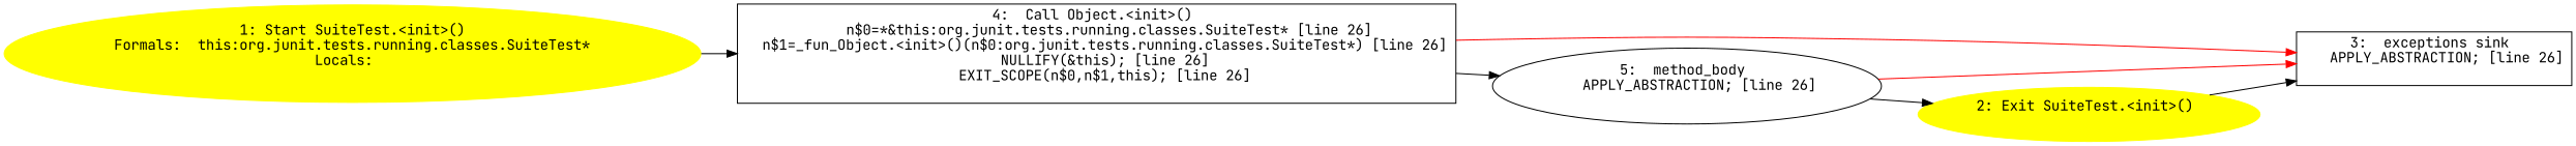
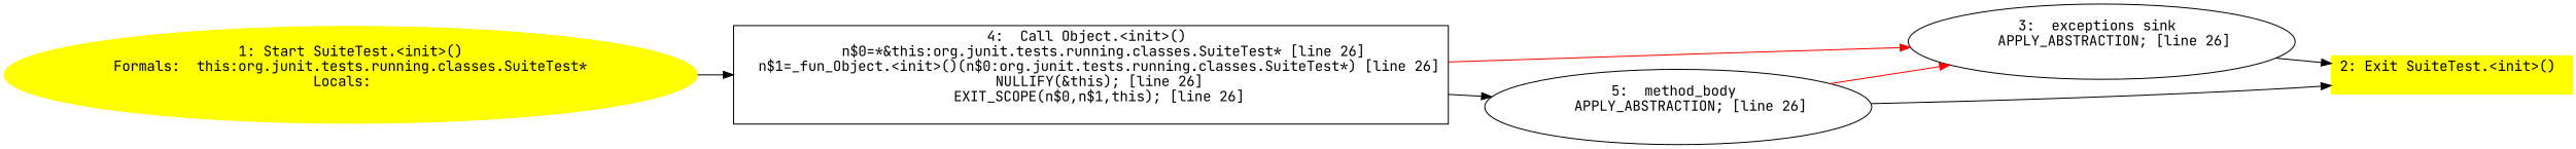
  digraph {
    fontname="JetBrains Mono"
    rankdir=LR
    node [fontname="JetBrains Mono"]
    edge [fontname="JetBrains Mono"]
    n1 [color=yellow label="1: Start SuiteTest.<init>()\nFormals:  this:org.junit.tests.running.classes.SuiteTest*\nLocals:  \n  " style=filled]
    n2 [label="4:  Call Object.<init>() \n   n$0=*&this:org.junit.tests.running.classes.SuiteTest* [line 26]\n  n$1=_fun_Object.<init>()(n$0:org.junit.tests.running.classes.SuiteTest*) [line 26]\n  NULLIFY(&this); [line 26]\n  EXIT_SCOPE(n$0,n$1,this); [line 26]\n " shape=box]
-   n3 [label="3:  exceptions sink \n   APPLY_ABSTRACTION; [line 26]\n " shape=box]
+   n3 [label="3:  exceptions sink \n   APPLY_ABSTRACTION; [line 26]\n " shape=ellipse]
    n4 [label="5:  method_body \n   APPLY_ABSTRACTION; [line 26]\n " shape=ellipse]
-   n5 [color=yellow label="2: Exit SuiteTest.<init>() \n  " style=filled]
+   n5 [color=yellow label="2: Exit SuiteTest.<init>() \n  " style=filled shape=box]
    n1 -> n2
    n2 -> n3 [color=red]
    n2 -> n4
-   n5 -> n3
+   n3 -> n5
    n4 -> n3 [color=red]
    n4 -> n5
  }
